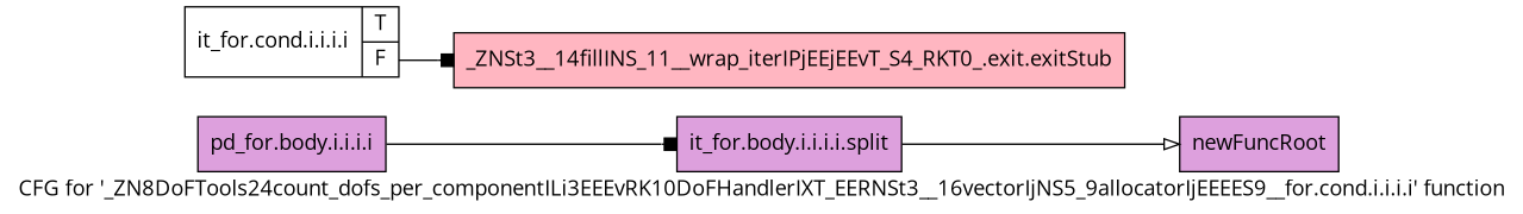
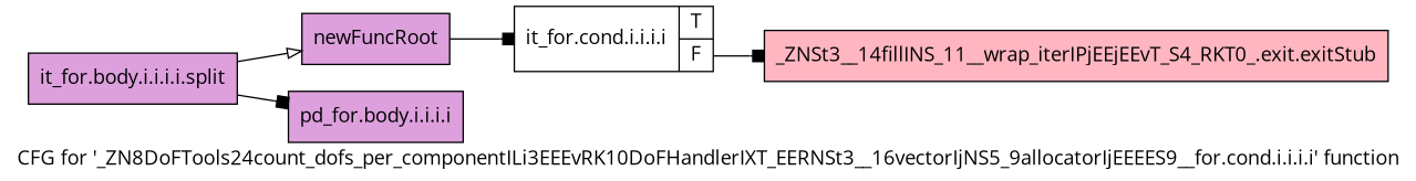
  digraph {
    fontname="Open Sans"
    label="CFG for '_ZN8DoFTools24count_dofs_per_componentILi3EEEvRK10DoFHandlerIXT_EERNSt3__16vectorIjNS5_9allocatorIjEEEES9__for.cond.i.i.i.i' function"
    rankdir=LR
    node [fillcolor=plum fontname="Open Sans" shape=record style=filled]
    edge [arrowhead=box fontname="Open Sans"]
    n1 [label="{newFuncRoot}"]
    n2 [fillcolor=white label="{it_for.cond.i.i.i.i|{<s0>T|<s1>F}}"]
    n3 [fillcolor=lightpink label="{_ZNSt3__14fillINS_11__wrap_iterIPjEEjEEvT_S4_RKT0_.exit.exitStub}"]
    n4 [label="{pd_for.body.i.i.i.i}"]
    n5 [label="{it_for.body.i.i.i.i.split}"]
+   n1 -> n2
    n2 -> n3 [tailport=s1]
-   n4 -> n5
+   n5 -> n4
    n5 -> n1 [arrowhead=onormal]
  }
